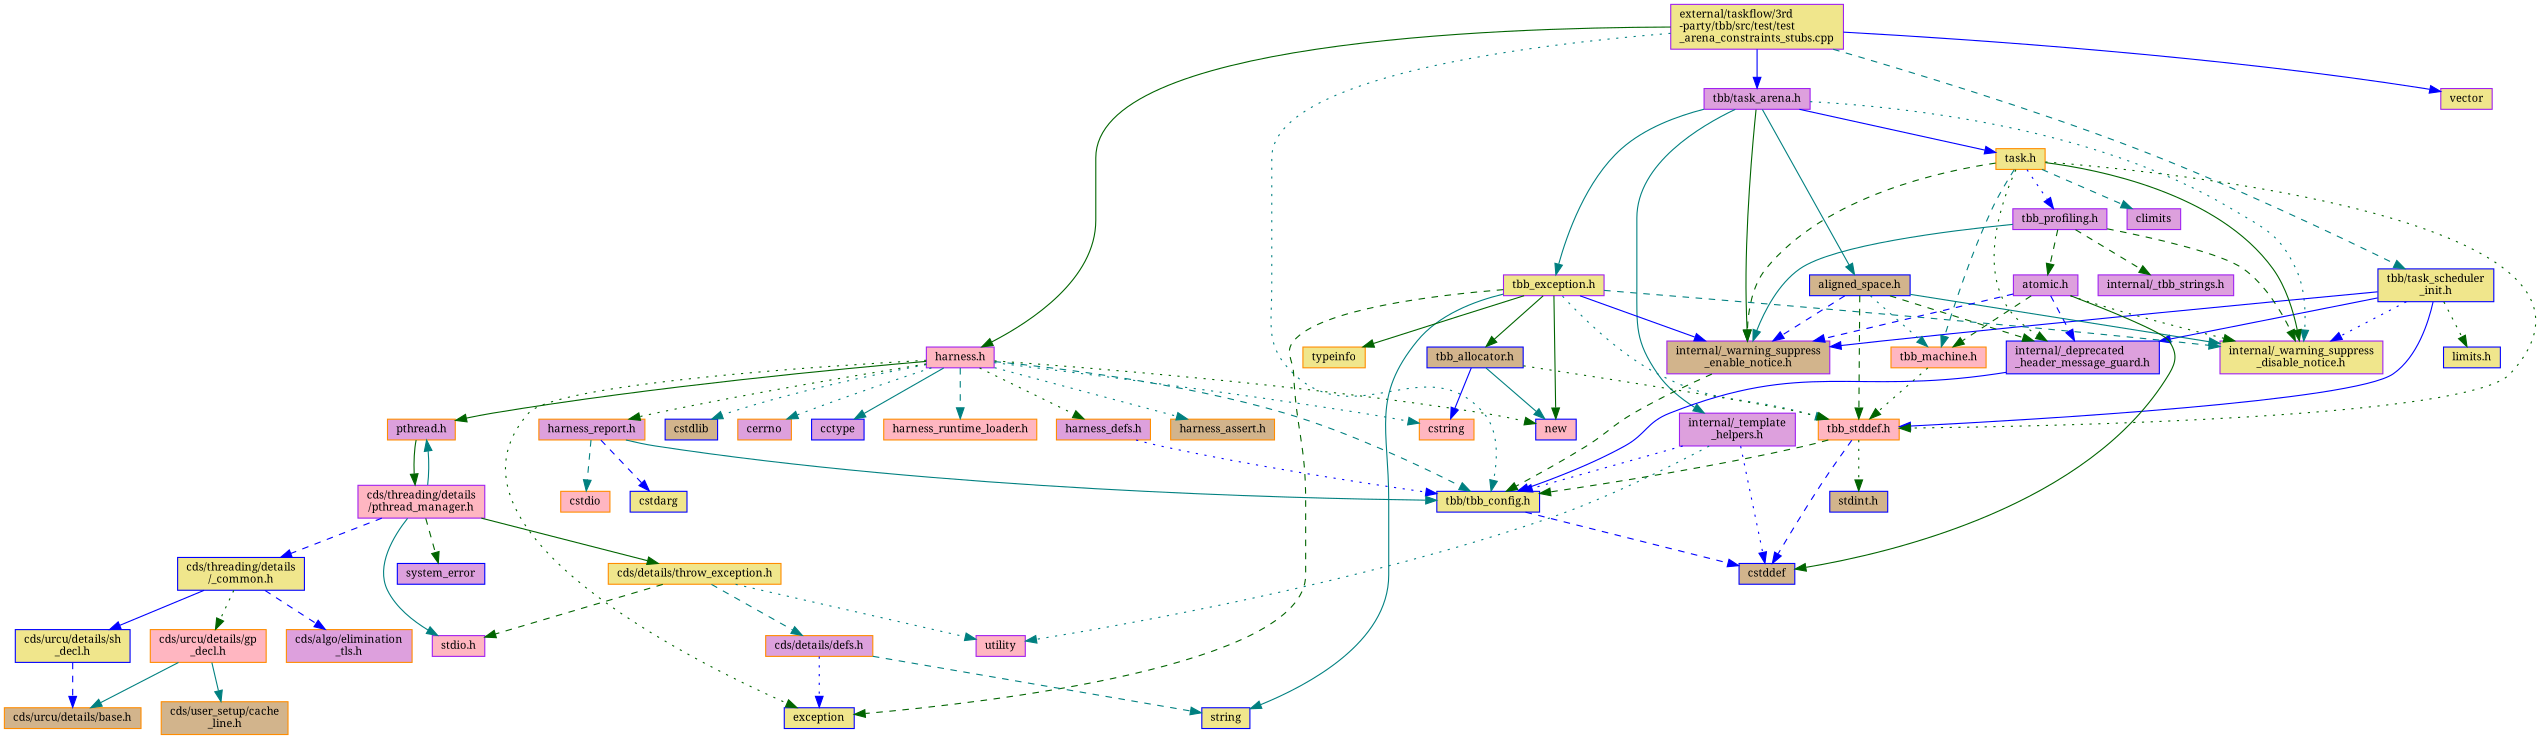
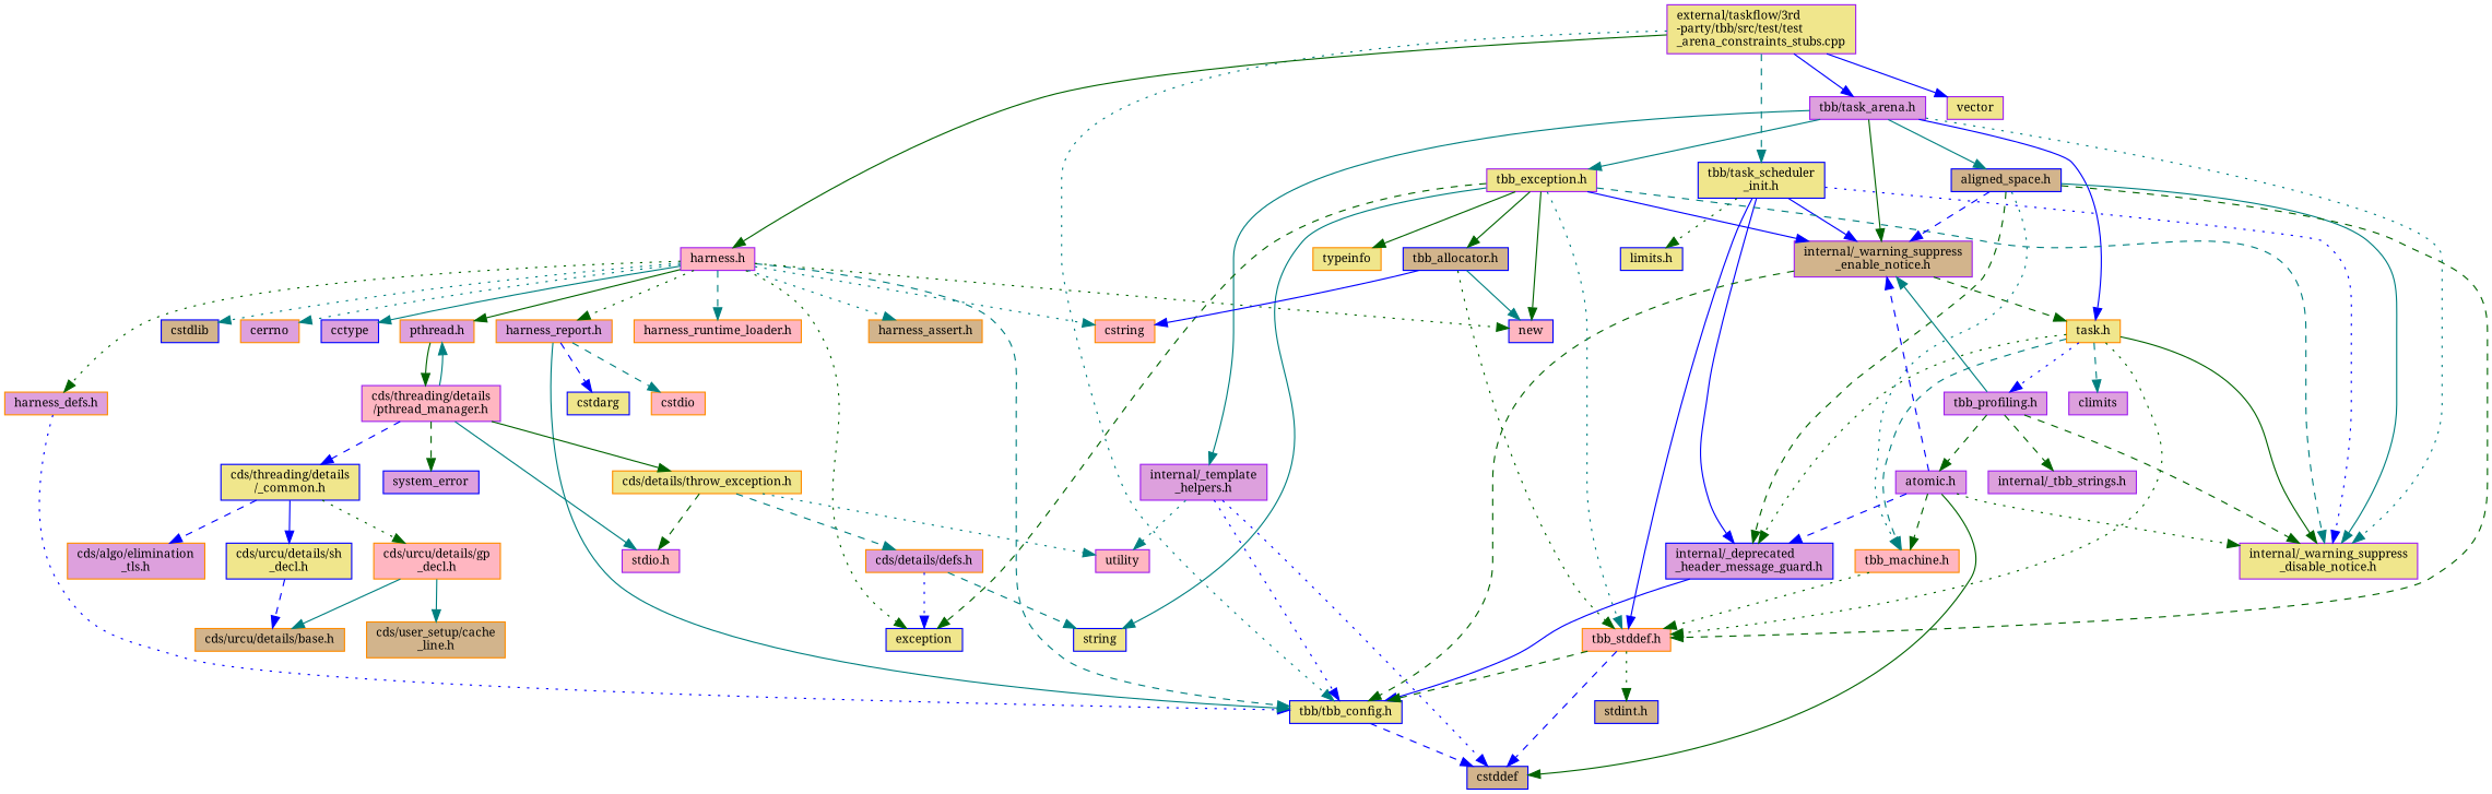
  digraph {
    fontname="Noto Serif"
    node [color=darkorange fillcolor=khaki fontname="Noto Serif" fontsize=10 shape=box style=filled]
    edge [color=darkgreen fontname="Noto Serif" fontsize=10 labelfontname=Helvetica labelfontsize=10 style=solid]
    n1 [color=purple fontcolor=black height=0.2 label="external/taskflow/3rd\l-party/tbb/src/test/test\l_arena_constraints_stubs.cpp" width=0.4]
    n2 [color=blue height=0.2 label="tbb/tbb_config.h" width=0.4]
    n3 [color=purple fillcolor=lightpink height=0.2 label="harness.h" width=0.4]
    n4 [color=purple fillcolor=plum height=0.2 label="tbb/task_arena.h" width=0.4]
    n5 [color=blue height=0.2 label="tbb/task_scheduler\l_init.h" width=0.4]
    n6 [color=purple height=0.2 label=vector width=0.4]
    n7 [color=blue fillcolor=tan height=0.2 label=cstddef width=0.4]
    n8 [fillcolor=plum height=0.2 label="harness_defs.h" width=0.4]
    n9 [color=blue fillcolor=tan height=0.2 label=cstdlib width=0.4]
    n10 [fillcolor=lightpink height=0.2 label=cstring width=0.4]
    n11 [fillcolor=plum height=0.2 label=cerrno width=0.4]
    n12 [color=blue fillcolor=plum height=0.2 label=cctype width=0.4]
    n13 [color=blue fillcolor=lightpink height=0.2 label=new width=0.4]
    n14 [fillcolor=plum height=0.2 label="pthread.h" width=0.4]
    n15 [color=blue height=0.2 label=exception width=0.4]
    n16 [fillcolor=lightpink height=0.2 label="harness_runtime_loader.h" width=0.4]
    n17 [fillcolor=plum height=0.2 label="harness_report.h" width=0.4]
    n18 [fillcolor=tan height=0.2 label="harness_assert.h" width=0.4]
    n19 [color=purple fillcolor=tan height=0.2 label="internal/_warning_suppress\l_enable_notice.h" width=0.4]
    n20 [height=0.2 label="task.h" width=0.4]
    n21 [color=purple height=0.2 label="internal/_warning_suppress\l_disable_notice.h" width=0.4]
    n22 [color=purple height=0.2 label="tbb_exception.h" width=0.4]
    n23 [color=purple fillcolor=plum height=0.2 label="internal/_template\l_helpers.h" width=0.4]
    n24 [color=blue fillcolor=tan height=0.2 label="aligned_space.h" width=0.4]
    n25 [color=blue fillcolor=plum height=0.2 label="internal/_deprecated\l_header_message_guard.h" width=0.4]
    n26 [fillcolor=lightpink height=0.2 label="tbb_stddef.h" width=0.4]
    n27 [color=blue height=0.2 label="limits.h" width=0.4]
    n28 [color=purple fillcolor=lightpink height=0.2 label="cds/threading/details\l/pthread_manager.h" width=0.4]
    n29 [fillcolor=lightpink height=0.2 label=cstdio width=0.4]
    n30 [color=blue height=0.2 label=cstdarg width=0.4]
    n31 [color=blue fillcolor=plum height=0.2 label=system_error width=0.4]
    n32 [color=purple fillcolor=lightpink height=0.2 label="stdio.h" width=0.4]
    n33 [color=blue height=0.2 label="cds/threading/details\l/_common.h" width=0.4]
    n34 [height=0.2 label="cds/details/throw_exception.h" width=0.4]
    n35 [fillcolor=lightpink height=0.2 label="cds/urcu/details/gp\l_decl.h" width=0.4]
    n36 [color=blue height=0.2 label="cds/urcu/details/sh\l_decl.h" width=0.4]
    n37 [fillcolor=plum height=0.2 label="cds/algo/elimination\l_tls.h" width=0.4]
    n38 [fillcolor=plum height=0.2 label="cds/details/defs.h" width=0.4]
    n39 [color=purple fillcolor=lightpink height=0.2 label=utility width=0.4]
    n40 [fillcolor=tan height=0.2 label="cds/urcu/details/base.h" width=0.4]
    n41 [fillcolor=tan height=0.2 label="cds/user_setup/cache\l_line.h" width=0.4]
    n42 [color=blue height=0.2 label=string width=0.4]
    n43 [fillcolor=lightpink height=0.2 label="tbb_machine.h" width=0.4]
    n44 [color=purple fillcolor=plum height=0.2 label="tbb_profiling.h" width=0.4]
    n45 [color=purple fillcolor=plum height=0.2 label=climits width=0.4]
    n46 [color=blue fillcolor=tan height=0.2 label="tbb_allocator.h" width=0.4]
    n47 [height=0.2 label=typeinfo width=0.4]
    n48 [color=blue fillcolor=tan height=0.2 label="stdint.h" width=0.4]
    n49 [color=purple fillcolor=plum height=0.2 label="internal/_tbb_strings.h" width=0.4]
    n50 [color=purple fillcolor=plum height=0.2 label="atomic.h" width=0.4]
    n1 -> n2 [color=teal style=dotted]
    n1 -> n3
    n1 -> n4 [color=blue]
    n1 -> n5 [color=teal style=dashed]
    n1 -> n6 [color=blue]
    n2 -> n7 [color=blue style=dashed]
    n3 -> n2 [color=teal style=dashed]
    n3 -> n8 [style=dotted]
    n3 -> n9 [color=teal style=dotted]
    n3 -> n10 [color=teal style=dotted]
    n3 -> n11 [color=teal style=dotted]
    n3 -> n12 [color=teal]
    n3 -> n13 [style=dotted]
    n3 -> n14
    n3 -> n15 [style=dotted]
    n3 -> n16 [color=teal style=dashed]
    n3 -> n17 [style=dotted]
    n3 -> n18 [color=teal style=dotted]
    n4 -> n19
    n4 -> n20 [color=blue]
    n4 -> n21 [color=teal style=dotted]
    n4 -> n22 [color=teal]
    n4 -> n23 [color=teal]
    n4 -> n24 [color=teal]
    n5 -> n19 [color=blue]
    n5 -> n21 [color=blue style=dotted]
    n5 -> n25 [color=blue]
    n5 -> n26 [color=blue]
    n5 -> n27 [style=dotted]
    n8 -> n2 [color=blue style=dotted]
    n14 -> n28
    n17 -> n2 [color=teal]
    n17 -> n29 [color=teal style=dashed]
    n17 -> n30 [color=blue style=dashed]
    n19 -> n2 [style=dashed]
-   n20 -> n19 [style=dashed]
+   n19 -> n20 [style=dashed]
    n20 -> n21
    n20 -> n25 [style=dotted]
    n20 -> n26 [style=dotted]
    n20 -> n43 [color=teal style=dashed]
    n20 -> n44 [color=blue style=dotted]
    n20 -> n45 [color=teal style=dashed]
    n22 -> n13
    n22 -> n15 [style=dashed]
    n22 -> n19 [color=blue]
    n22 -> n21 [color=teal style=dashed]
    n22 -> n26 [color=teal style=dotted]
    n22 -> n42 [color=teal]
    n22 -> n46
    n22 -> n47
    n23 -> n2 [color=blue style=dotted]
    n23 -> n7 [color=blue style=dotted]
    n23 -> n39 [color=teal style=dotted]
    n24 -> n19 [color=blue style=dashed]
    n24 -> n21 [color=teal]
    n24 -> n25 [style=dashed]
    n24 -> n26 [style=dashed]
    n24 -> n43 [color=teal style=dotted]
    n25 -> n2 [color=blue]
    n26 -> n2 [style=dashed]
    n26 -> n7 [color=blue style=dashed]
    n26 -> n48 [style=dotted]
    n28 -> n14 [color=teal]
    n28 -> n31 [style=dashed]
    n28 -> n32 [color=teal]
    n28 -> n33 [color=blue style=dashed]
    n28 -> n34
    n33 -> n35 [style=dotted]
    n33 -> n36 [color=blue]
    n33 -> n37 [color=blue style=dashed]
    n34 -> n32 [style=dashed]
    n34 -> n38 [color=teal style=dashed]
    n34 -> n39 [color=teal style=dotted]
    n35 -> n40 [color=teal]
    n35 -> n41 [color=teal]
    n36 -> n40 [color=blue style=dashed]
    n38 -> n15 [color=blue style=dotted]
    n38 -> n42 [color=teal style=dashed]
    n43 -> n26 [style=dotted]
    n44 -> n19 [color=teal]
    n44 -> n21 [style=dashed]
    n44 -> n49 [style=dashed]
    n44 -> n50 [style=dashed]
    n46 -> n10 [color=blue]
    n46 -> n13 [color=teal]
    n46 -> n26 [style=dotted]
    n50 -> n7
    n50 -> n19 [color=blue style=dashed]
    n50 -> n21 [style=dotted]
    n50 -> n25 [color=blue style=dashed]
    n50 -> n43 [style=dashed]
  }
